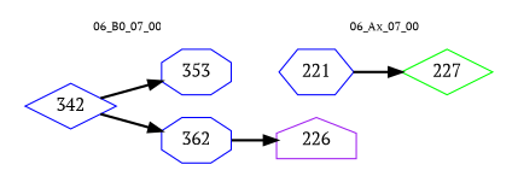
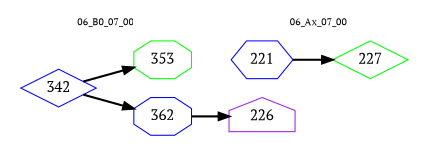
  digraph {
    fontname="PT Serif"
    rankdir=LR
    node [color=blue fontname="PT Serif" shape=diamond]
    edge [color=black fontname="PT Serif" style=bold]
    n1 [label=221 shape=hexagon]
    n2 [color=purple label=226 shape=house]
    n3 [color=green label=227]
    n4 [label=342]
    n5 [label=362 shape=octagon]
-   n6 [label=353 shape=octagon]
+   n6 [color=green label=353 shape=octagon]
    subgraph cluster_1 {
      color=white
      fontsize=10
      label="06_Ax_07_00"
      n1
      n2
      n3
    }
    subgraph cluster_2 {
      color=white
      fontsize=10
      label="06_B0_07_00"
      n4
      n5
      n6
    }
    n1 -> n3
    n4 -> n5
    n4 -> n6
    n5 -> n2
  }
